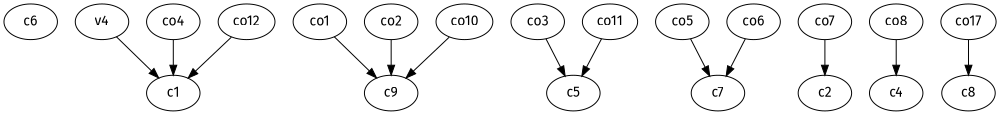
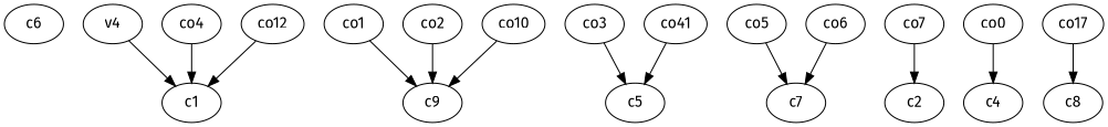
  strict digraph {
    fontname="Fira Sans"
    node [fontname="Fira Sans"]
    edge [fontname="Fira Sans" weight=1]
    c6
    n2 [label=v4]
    c1
    co1
    c9
    co2
    co3
    c5
    co4
    co5
    c7
    co6
    co7
    c2
-   co8
+   co8 [label=co0]
    c4
    co10
-   co11
+   co11 [label=co41]
    co12
    n20 [label=co17]
    c8
    n2 -> c1
    co1 -> c9
    co2 -> c9
    co3 -> c5
    co4 -> c1
    co5 -> c7
    co6 -> c7
    co7 -> c2
    co8 -> c4
    co10 -> c9
    co11 -> c5
    co12 -> c1
    n20 -> c8
  }
